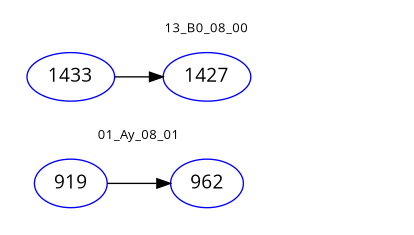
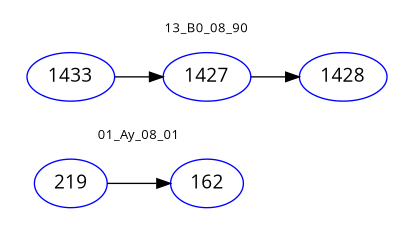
  digraph {
    fontname="Open Sans"
    rankdir=LR
    node [color=blue fontname="Open Sans"]
    edge [color=black fontname="Open Sans"]
-   n1 [label=919]
-   n2 [label=962]
+   n1 [label=219]
+   n2 [label=162]
    n3 [label=1433]
    n4 [label=1427]
+   n5 [label=1428]
    subgraph cluster_1 {
      color=white
      fontsize=10
      label="01_Ay_08_01"
      n1
      n2
    }
    subgraph cluster_2 {
      color=white
      fontsize=10
-     label="13_B0_08_00"
+     label="13_B0_08_90"
      n3
      n4
+     n5
    }
    n1 -> n2
    n3 -> n4
+   n4 -> n5
  }
